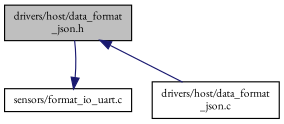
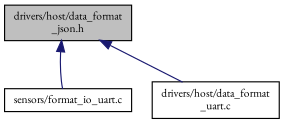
  digraph {
    fontname="EB Garamond"
    node [color=black fillcolor=white fontname="EB Garamond" fontsize=10 shape=record style=filled]
    edge [color=midnightblue dir=back fontname="EB Garamond" fontsize=10 labelfontname=Helvetica labelfontsize=10 style=solid]
    n1 [fillcolor=grey75 fontcolor=black height=0.2 label="drivers/host/data_format\l_json.h" width=0.4]
    n2 [height=0.2 label="sensors/format_io_uart.c" width=0.4]
-   n3 [height=0.2 label="drivers/host/data_format\l_json.c" width=0.4]
-   n2 -> n1
+   n3 [height=0.2 label="drivers/host/data_format\l_uart.c" width=0.4]
+   n1 -> n2
    n1 -> n3
  }
